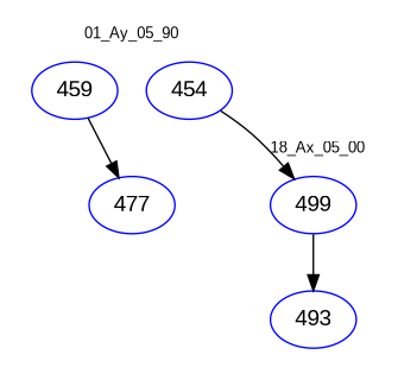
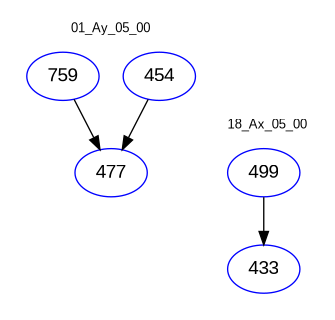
  digraph {
    fontname="Liberation Sans"
    node [color=blue fontname="Liberation Sans"]
    edge [color=black fontname="Liberation Sans"]
-   n1 [label=459]
+   n1 [label=759]
    n2 [label=454]
    n3 [label=477]
    n4 [label=499]
-   n5 [label=493]
+   n5 [label=433]
    subgraph cluster_1 {
      color=white
      fontsize=10
-     label="01_Ay_05_90"
+     label="01_Ay_05_00"
      n1
      n2
      n3
    }
    subgraph cluster_2 {
      color=white
      fontsize=10
      label="18_Ax_05_00"
      n4
      n5
    }
    n1 -> n3
-   n2 -> n4
+   n2 -> n3
    n4 -> n5
  }
